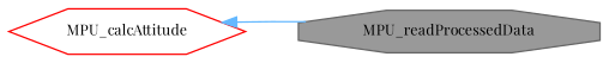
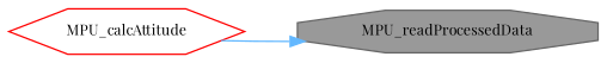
  digraph {
    rankdir=RL
    fontname="Playfair Display"
    node [fontname="Playfair Display" fontsize=10 style=filled]
    n1 [color=gray40 fillcolor=grey60 fontcolor=black height=0.2 label=MPU_readProcessedData shape=octagon width=0.4]
    n2 [color=red fillcolor=white height=0.2 label=MPU_calcAttitude shape=hexagon width=0.4]
-   n2 -> n1 [color=steelblue1 dir=back fontname="Playfair Display" fontsize=10 labelfontname=Helvetica labelfontsize=10 style=solid]
+   n1 -> n2 [color=steelblue1 dir=back fontname="Playfair Display" fontsize=10 labelfontname=Helvetica labelfontsize=10 style=solid]
  }
